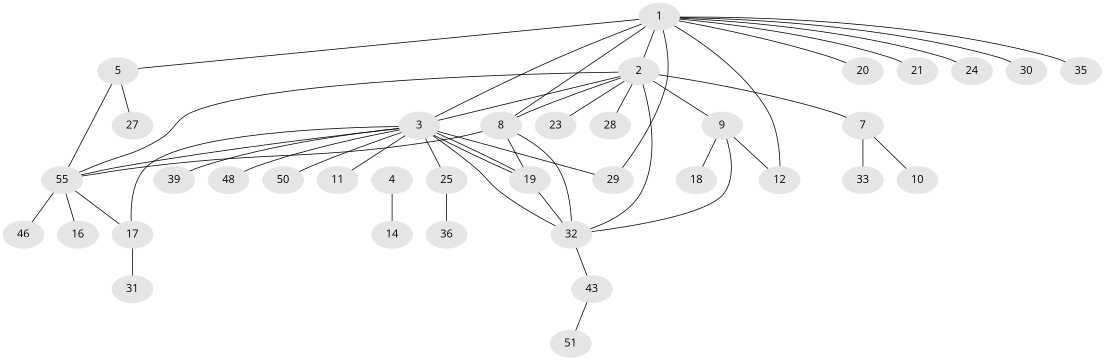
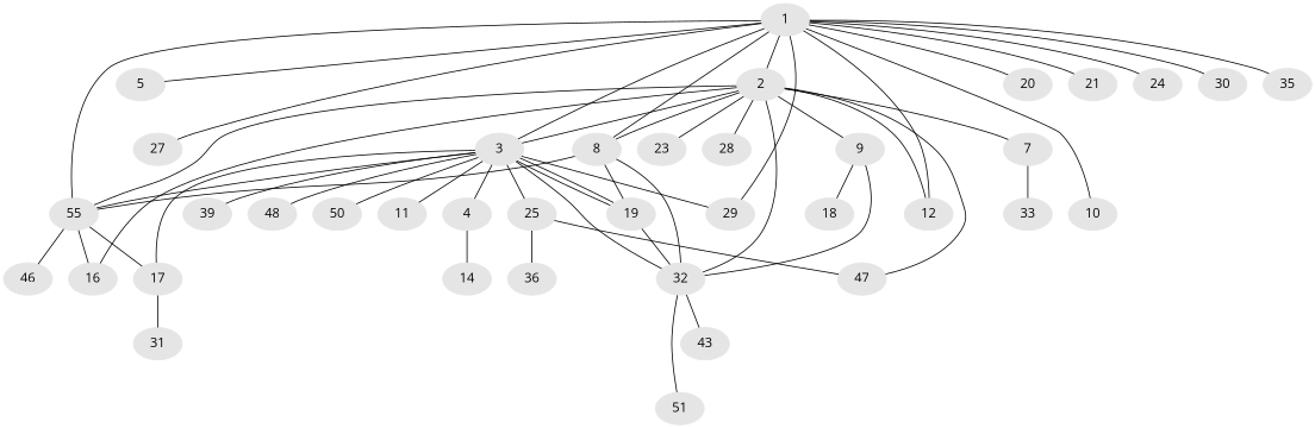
  graph {
    fontname="Open Sans"
    node [color=gray90 fontname="Open Sans" style=filled]
    edge [fontname="Open Sans"]
    1 [super="+13"]
    2 [super="+48"]
    3 [super="+26"]
    5
    8 [super="+40"]
    10
    12
    n8 [label=55 super="+34"]
    20
    21
    24
    27
    29 [super="+44"]
    30
    35
    7 [super="+38"]
    9 [super="+37"]
    16
    23
    28
    32 [super="+52"]
+   47 [super="+49"]
    4 [super="+42"]
    11
    17 [super="+22"]
    19
    25
    39
    n29 [label=48]
    50
    46
    33 [super="+41"]
    18
    43
    51
    14
    31
    36
    1 -- 2 [weight=2]
    1 -- 3
    1 -- 5
    1 -- 8
-   7 -- 10
+   1 -- 10
    1 -- 12
-   5 -- n8 [weight=2]
+   1 -- n8 [weight=2]
    1 -- 20
    1 -- 21
    1 -- 24
-   5 -- 27
+   1 -- 27
    1 -- 29
    1 -- 30
    1 -- 35
    2 -- 3
    2 -- 8
    2 -- n8
    2 -- 7
    2 -- 9 [weight=2]
+   2 -- 16
    2 -- 23
    2 -- 28
    2 -- 32
+   2 -- 47
    3 -- n8
    3 -- 29
    3 -- 32
+   3 -- 4
    3 -- 11
    3 -- 17
    3 -- 19
    3 -- 19
    3 -- 25 [weight=2]
    3 -- 39
    3 -- n29
    3 -- 50 [weight=2]
    8 -- n8
    8 -- 32
    8 -- 19
    n8 -- 16
    n8 -- 17
    n8 -- 46
    7 -- 33
-   9 -- 12
+   2 -- 12
    9 -- 32
    9 -- 18
    32 -- 43
-   43 -- 51
+   32 -- 51
    4 -- 14
    17 -- 31
    19 -- 32
+   25 -- 47
    25 -- 36
  }
